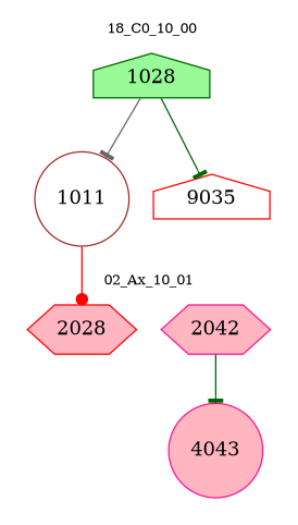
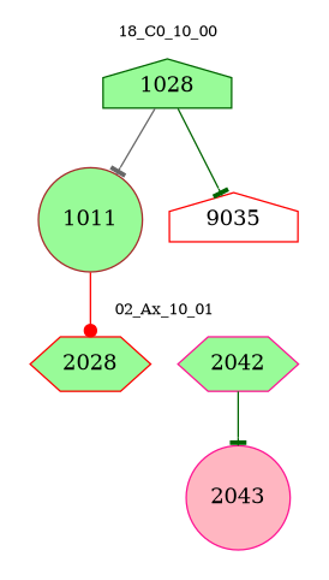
  digraph {
    node [color=deeppink fillcolor=palegreen shape=hexagon style=filled]
    edge [arrowhead=tee color=darkgreen]
-   n1 [fillcolor=lightpink label=2042]
-   n2 [color=red fillcolor=lightpink label=2028]
-   n3 [fillcolor=lightpink label=4043 shape=circle]
+   n1 [label=2042]
+   n2 [color=red label=2028]
+   n3 [fillcolor=lightpink label=2043 shape=circle]
    n4 [color=darkgreen label=1028 shape=house]
-   n5 [color=brown fillcolor=white label=1011 shape=circle]
+   n5 [color=brown label=1011 shape=circle]
    n6 [color=red fillcolor=white label=9035 shape=house]
    subgraph cluster_1 {
      color=white
      fontsize=10
      label="02_Ax_10_01"
      n1
      n2
      n3
    }
    subgraph cluster_2 {
      color=white
      fontsize=10
      label="18_C0_10_00"
      n4
      n5
      n6
    }
    n1 -> n3
    n4 -> n5 [color=gray40]
    n4 -> n6
    n5 -> n2 [arrowhead=dot color=red]
  }
